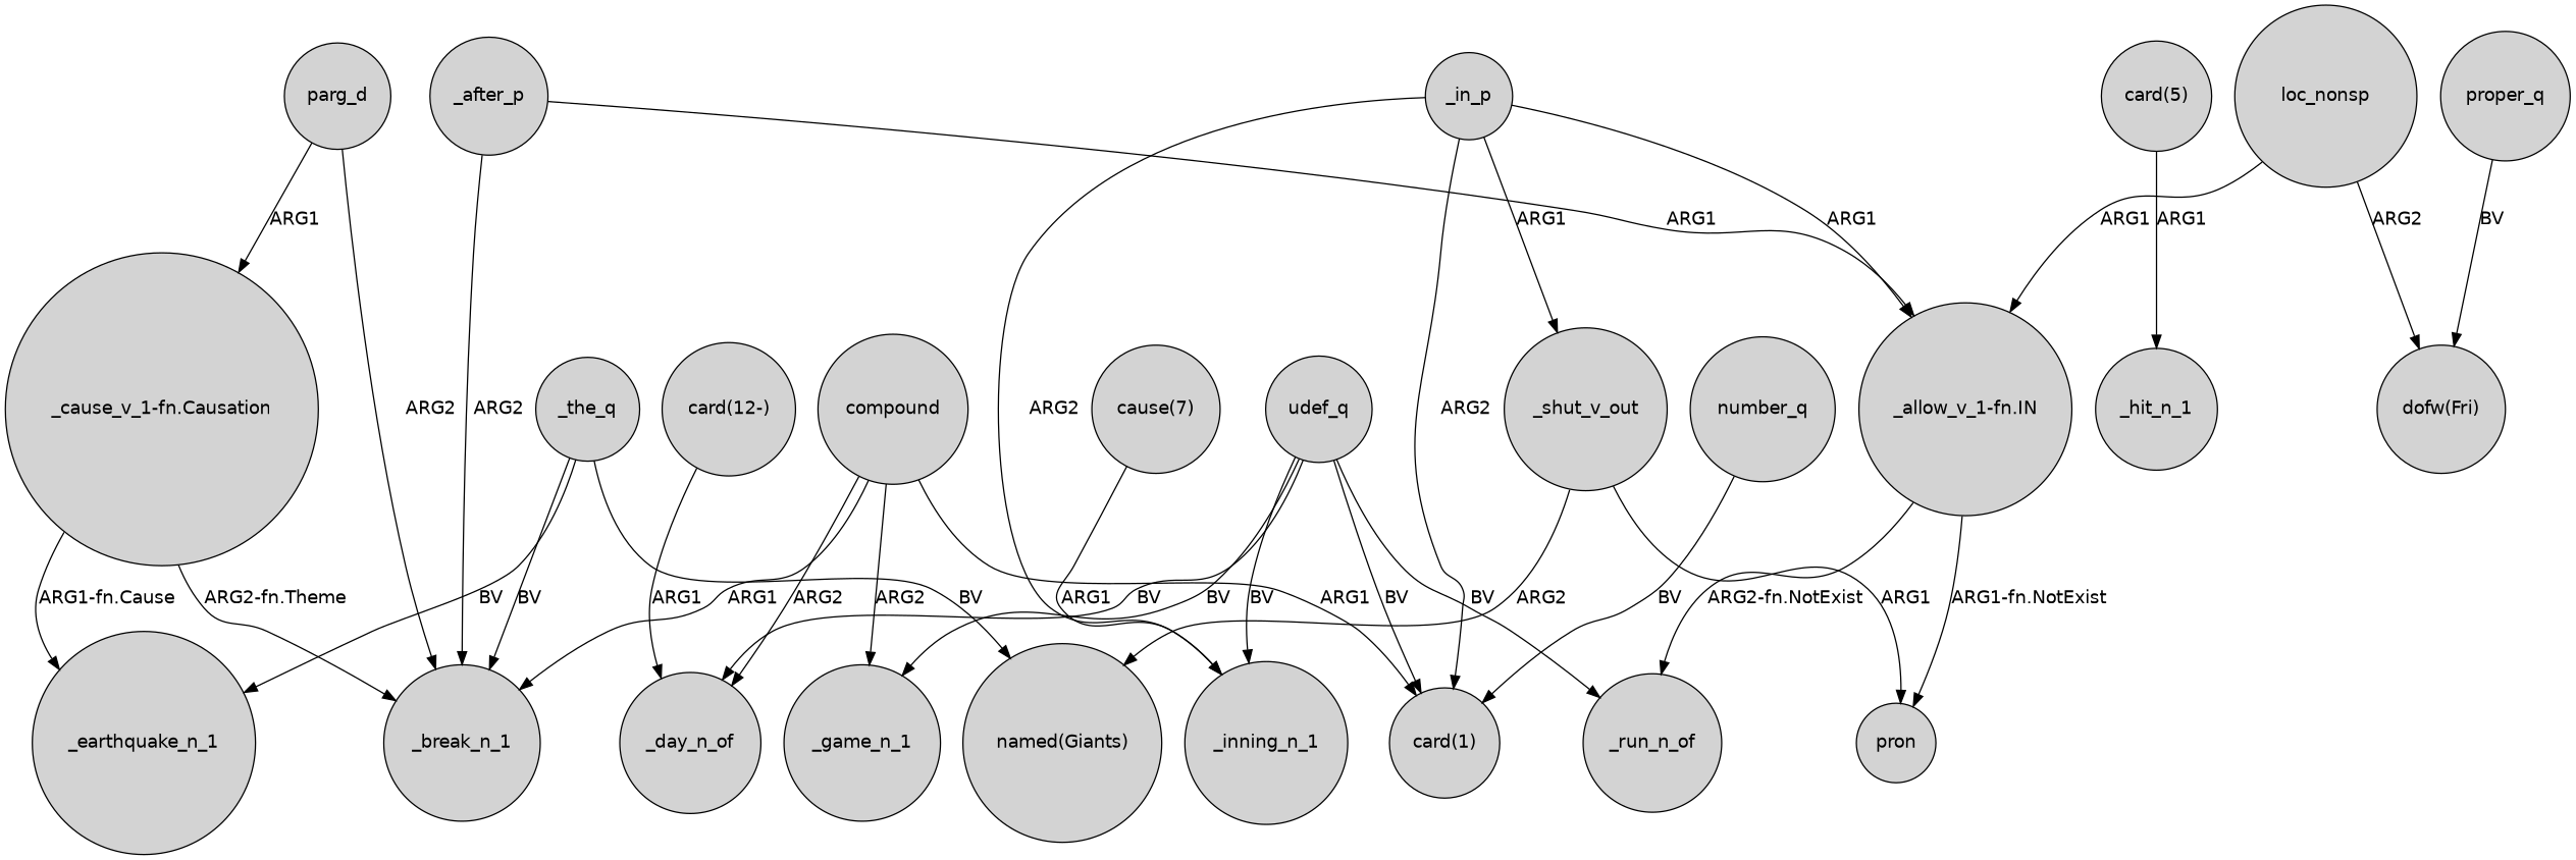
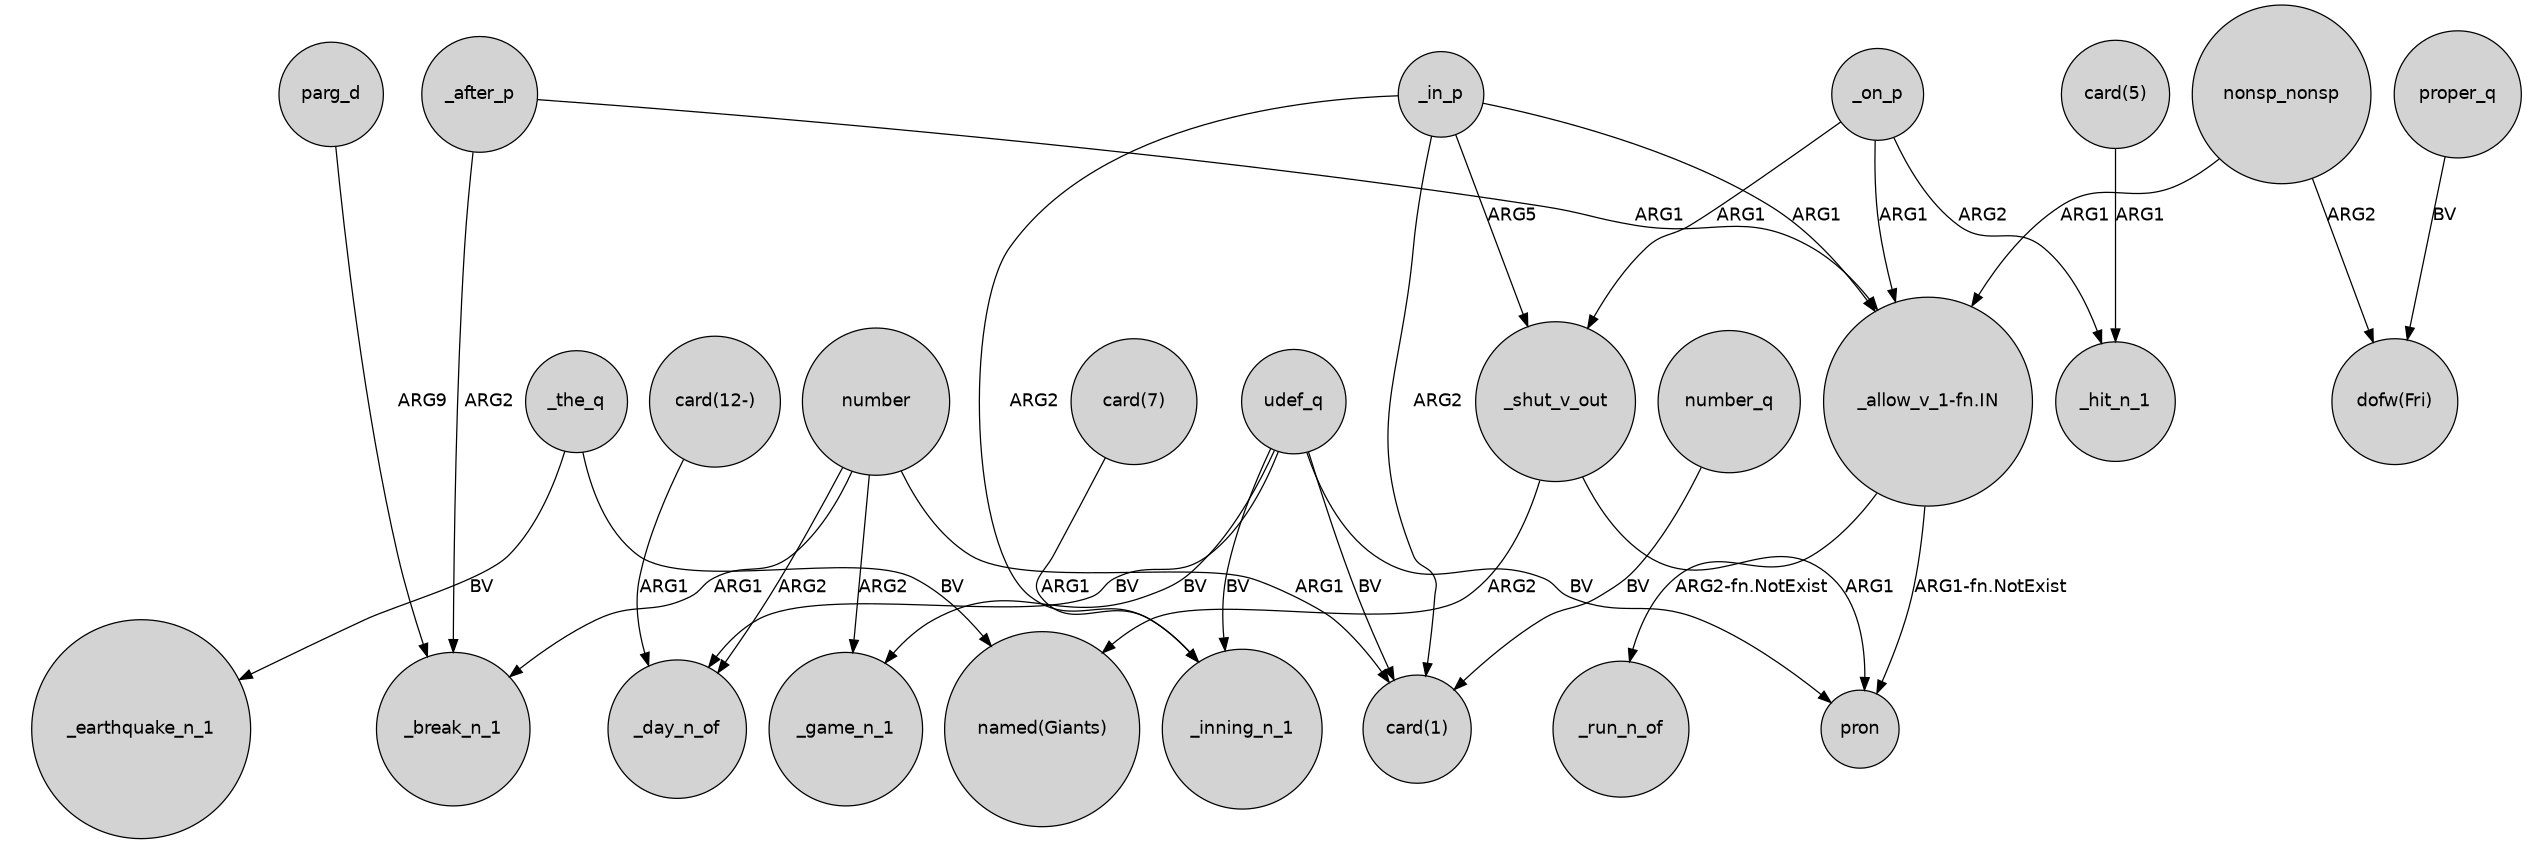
  digraph {
    fontname="DejaVu Sans"
    node [fontname="DejaVu Sans" shape=circle style=filled]
    edge [fontname="DejaVu Sans"]
    _the_q
    _earthquake_n_1
    _break_n_1
    "named(Giants)"
    udef_q
    _game_n_1
    _day_n_of
    _inning_n_1
    _run_n_of
    "card(1)"
    proper_q
    "dofw(Fri)"
    "card(12-)"
    _in_p
    "_allow_v_1-fn.IN"
    _shut_v_out
    pron
+   _on_p
    _hit_n_1
-   compound
-   "_cause_v_1-fn.Causation"
+   compound [label=number]
    _after_p
-   loc_nonsp
+   loc_nonsp [label=nonsp_nonsp]
    parg_d
    number_q
-   "card(7)" [label="cause(7)"]
+   "card(7)"
    "card(5)"
    _the_q -> _earthquake_n_1 [label=BV]
-   _the_q -> _break_n_1 [label=BV]
    _the_q -> "named(Giants)" [label=BV]
    udef_q -> _game_n_1 [label=BV]
    udef_q -> _day_n_of [label=BV]
    udef_q -> _inning_n_1 [label=BV]
-   udef_q -> _run_n_of [label=BV]
+   udef_q -> pron [label=BV]
    udef_q -> "card(1)" [label=BV]
    proper_q -> "dofw(Fri)" [label=BV]
    "card(12-)" -> _day_n_of [label=ARG1]
    _in_p -> _inning_n_1 [label=ARG2]
    _in_p -> "card(1)" [label=ARG2]
    _in_p -> "_allow_v_1-fn.IN" [label=ARG1]
-   _in_p -> _shut_v_out [label=ARG1]
+   _in_p -> _shut_v_out [label=ARG5]
    "_allow_v_1-fn.IN" -> _run_n_of [label="ARG2-fn.NotExist"]
    "_allow_v_1-fn.IN" -> pron [label="ARG1-fn.NotExist"]
    _shut_v_out -> "named(Giants)" [label=ARG2]
    _shut_v_out -> pron [label=ARG1]
+   _on_p -> "_allow_v_1-fn.IN" [label=ARG1]
+   _on_p -> _shut_v_out [label=ARG1]
+   _on_p -> _hit_n_1 [label=ARG2]
    compound -> _break_n_1 [label=ARG1]
    compound -> _game_n_1 [label=ARG2]
    compound -> _day_n_of [label=ARG2]
    compound -> "card(1)" [label=ARG1]
-   "_cause_v_1-fn.Causation" -> _earthquake_n_1 [label="ARG1-fn.Cause"]
-   "_cause_v_1-fn.Causation" -> _break_n_1 [label="ARG2-fn.Theme"]
    _after_p -> _break_n_1 [label=ARG2]
    _after_p -> "_allow_v_1-fn.IN" [label=ARG1]
    loc_nonsp -> "dofw(Fri)" [label=ARG2]
    loc_nonsp -> "_allow_v_1-fn.IN" [label=ARG1]
-   parg_d -> _break_n_1 [label=ARG2]
-   parg_d -> "_cause_v_1-fn.Causation" [label=ARG1]
+   parg_d -> _break_n_1 [label=ARG9]
    number_q -> "card(1)" [label=BV]
    "card(7)" -> _inning_n_1 [label=ARG1]
    "card(5)" -> _hit_n_1 [label=ARG1]
  }
